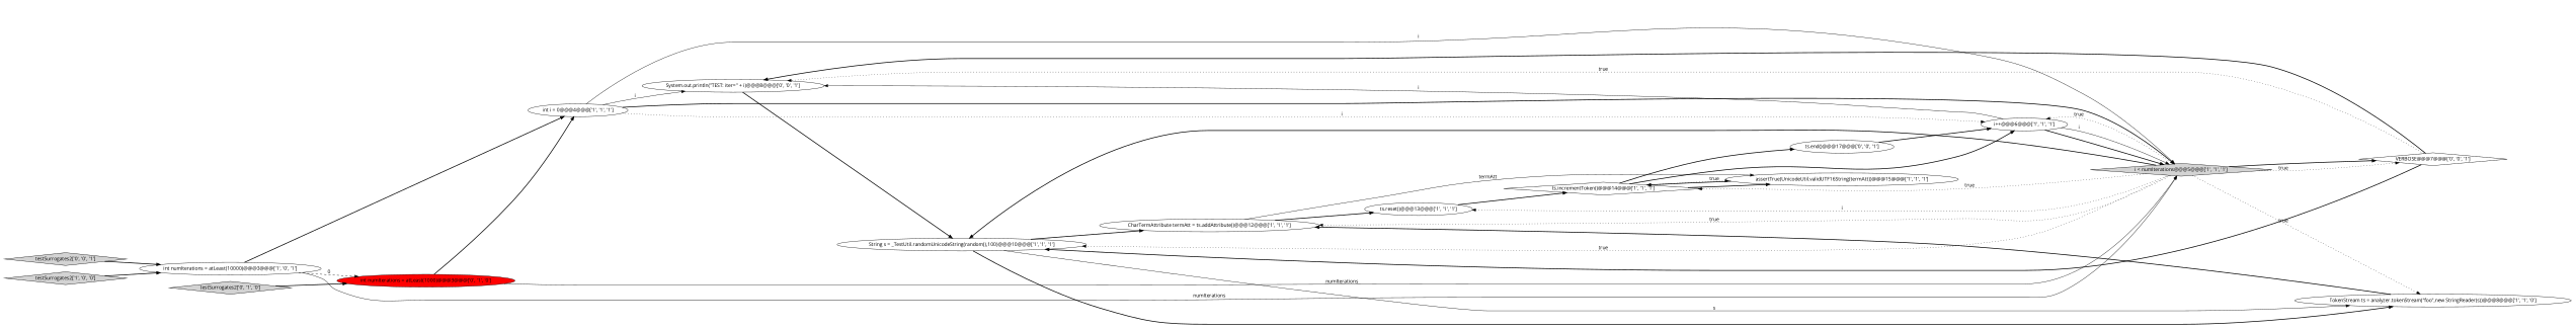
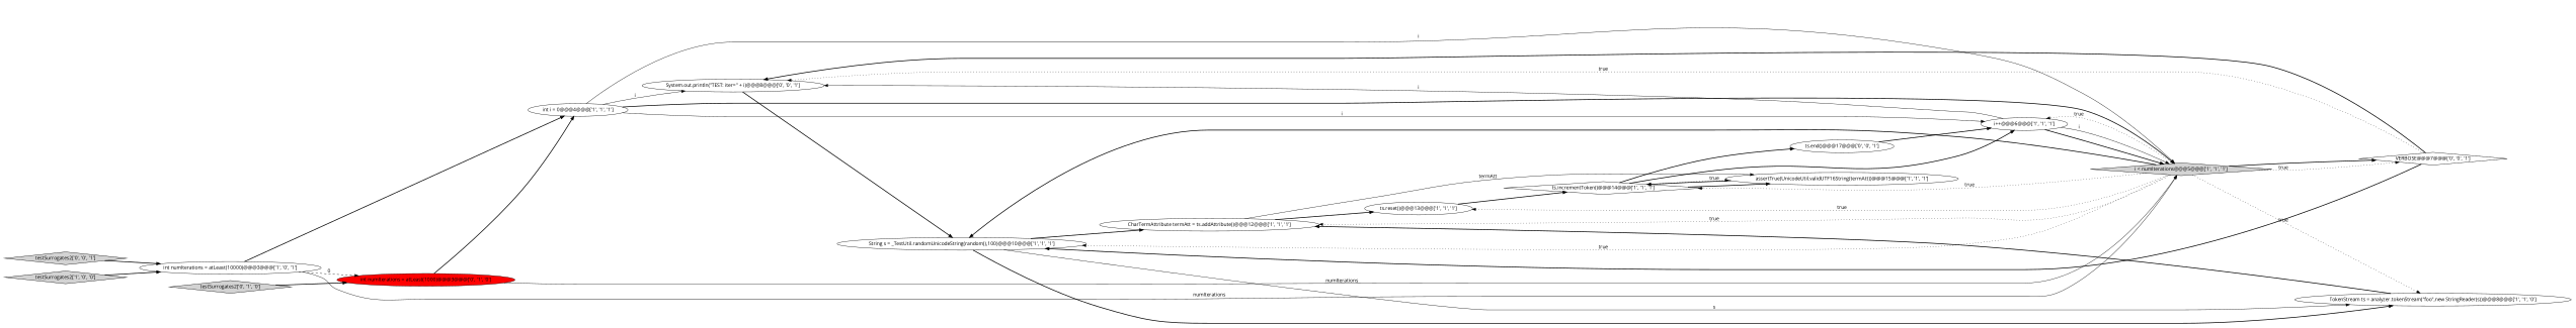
  digraph {
    fontname="Open Sans"
    rankdir=LR
    node [fillcolor=white fontname="Open Sans" shape=ellipse style=filled]
    edge [fontname="Open Sans" style=bold]
    n1 [label="int i = 0@@@4@@@['1', '1', '1']"]
    n2 [label="System.out.println(\"TEST: iter=\" + i)@@@8@@@['0', '0', '1']"]
    n3 [fillcolor=lightgray label="i < numIterations@@@5@@@['1', '1', '1']" shape=diamond]
    n4 [label="i++@@@6@@@['1', '1', '1']"]
    n5 [label="String s = _TestUtil.randomUnicodeString(random(),100)@@@10@@@['1', '1', '1']"]
    n6 [label="VERBOSE@@@7@@@['0', '0', '1']" shape=diamond]
    n7 [label="ts.incrementToken()@@@14@@@['1', '1', '1']" shape=diamond]
    n8 [label="CharTermAttribute termAtt = ts.addAttribute()@@@12@@@['1', '1', '1']"]
    n9 [label="TokenStream ts = analyzer.tokenStream(\"foo\",new StringReader(s))@@@8@@@['1', '1', '0']"]
    n10 [label="ts.reset()@@@13@@@['1', '1', '1']"]
    n11 [fillcolor=lightgray label="testSurrogates2['0', '0', '1']" shape=diamond]
    n12 [label="int numIterations = atLeast(10000)@@@3@@@['1', '0', '1']"]
    n13 [fillcolor=red label="int numIterations = atLeast(1000)@@@3@@@['0', '1', '0']"]
    n14 [fillcolor=lightgray label="testSurrogates2['0', '1', '0']" shape=diamond]
    n15 [fillcolor=lightgray label="testSurrogates2['1', '0', '0']" shape=diamond]
    n16 [label="assertTrue(UnicodeUtil.validUTF16String(termAtt))@@@15@@@['1', '1', '1']"]
    n17 [label="ts.end()@@@17@@@['0', '0', '1']"]
    n1 -> n2 [label=i style=solid]
    n1 -> n3 [label=i style=solid]
    n1 -> n3
-   n1 -> n4 [label=i style=dotted]
+   n1 -> n4 [label=i style=solid]
    n2 -> n5
    n3 -> n4 [label=true style=dotted]
    n3 -> n5
    n3 -> n5 [label=true style=dotted]
    n3 -> n6
    n3 -> n6 [label=true style=dotted]
    n3 -> n7 [label=true style=dotted]
    n3 -> n8 [label=true style=dotted]
    n3 -> n9 [label=true style=dotted]
-   n3 -> n10 [label=i style=dotted]
+   n3 -> n10 [label=true style=dotted]
    n4 -> n2 [label=i style=solid]
    n4 -> n3 [label=i style=solid]
    n4 -> n3
    n5 -> n8
    n5 -> n9 [label=s style=solid]
    n5 -> n9
    n6 -> n2 [label=true style=dotted]
    n6 -> n2
    n6 -> n5
    n7 -> n4
    n7 -> n16 [label=true style=dotted]
    n7 -> n16
    n7 -> n17
    n8 -> n10
    n8 -> n16 [label=termAtt style=solid]
    n9 -> n8
    n10 -> n7
    n11 -> n12
    n12 -> n1
    n12 -> n3 [label=numIterations style=solid]
    n12 -> n13 [label=0 style=dashed]
    n13 -> n1
    n13 -> n3 [label=numIterations style=solid]
    n14 -> n13
    n15 -> n12
    n16 -> n7
    n17 -> n4
  }
